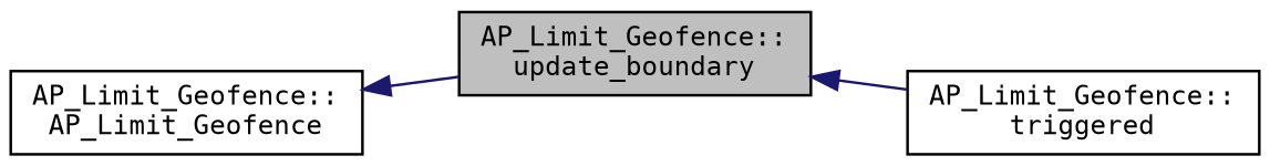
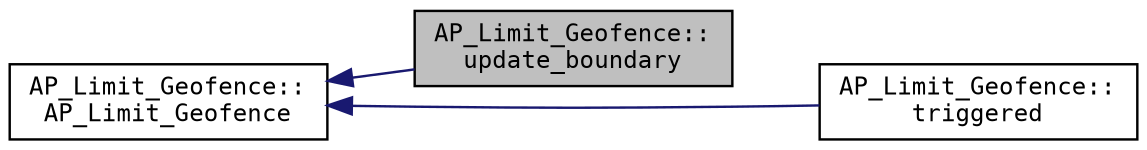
  digraph {
    fontname="DejaVu Sans Mono"
    rankdir=LR
    node [color=black fillcolor=white fontname="DejaVu Sans Mono" fontsize=10 shape=record style=filled]
    edge [color=midnightblue dir=back fontname="DejaVu Sans Mono" fontsize=10 labelfontname=Helvetica labelfontsize=10 style=solid]
    n1 [fillcolor=grey75 fontcolor=black height=0.2 label="AP_Limit_Geofence::\lupdate_boundary" width=0.4]
    n2 [height=0.2 label="AP_Limit_Geofence::\ltriggered" width=0.4]
    n3 [height=0.2 label="AP_Limit_Geofence::\lAP_Limit_Geofence" width=0.4]
-   n1 -> n2
+   n3 -> n2
    n3 -> n1
  }
